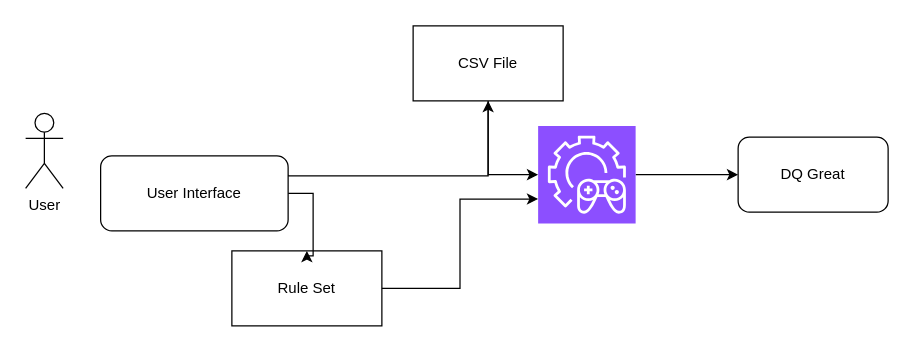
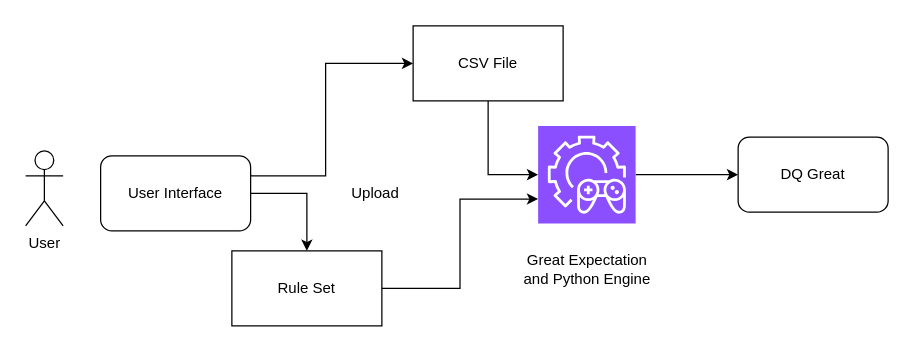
  <mxCell id="0" />
  <mxCell id="1" parent="0" />
  <mxCell id="2" value="CSV File" style="rounded=0;whiteSpace=wrap;html=1;" vertex="1" parent="1"><mxGeometry x="330" y="20" width="120" height="60" as="geometry" /></mxCell>
  <mxCell id="3" value="Rule Set" style="rounded=0;whiteSpace=wrap;html=1;" vertex="1" parent="1"><mxGeometry x="185" y="200" width="120" height="60" as="geometry" /></mxCell>
  <mxCell id="4" style="edgeStyle=orthogonalEdgeStyle;rounded=0;orthogonalLoop=1;jettySize=auto;html=1;" edge="1" parent="1" source="5" target="11"><mxGeometry relative="1" as="geometry" /></mxCell>
  <mxCell id="5" value="" style="sketch=0;points=[[0,0,0],[0.25,0,0],[0.5,0,0],[0.75,0,0],[1,0,0],[0,1,0],[0.25,1,0],[0.5,1,0],[0.75,1,0],[1,1,0],[0,0.25,0],[0,0.5,0],[0,0.75,0],[1,0.25,0],[1,0.5,0],[1,0.75,0]];outlineConnect=0;fontColor=#232F3E;fillColor=#8C4FFF;strokeColor=#ffffff;dashed=0;verticalLabelPosition=bottom;verticalAlign=top;align=center;html=1;fontSize=12;fontStyle=0;aspect=fixed;shape=mxgraph.aws4.resourceIcon;resIcon=mxgraph.aws4.open_3d_engine_2;" vertex="1" parent="1"><mxGeometry x="430" y="100" width="78" height="78" as="geometry" /></mxCell>
  <mxCell id="6" style="edgeStyle=orthogonalEdgeStyle;rounded=0;orthogonalLoop=1;jettySize=auto;html=1;entryX=0;entryY=0.5;entryDx=0;entryDy=0;entryPerimeter=0;" edge="1" parent="1" source="2" target="5"><mxGeometry relative="1" as="geometry" /></mxCell>
  <mxCell id="7" style="edgeStyle=orthogonalEdgeStyle;rounded=0;orthogonalLoop=1;jettySize=auto;html=1;entryX=0;entryY=0.75;entryDx=0;entryDy=0;entryPerimeter=0;" edge="1" parent="1" source="3" target="5"><mxGeometry relative="1" as="geometry" /></mxCell>
  <mxCell id="8" style="edgeStyle=orthogonalEdgeStyle;rounded=0;orthogonalLoop=1;jettySize=auto;html=1;exitX=1;exitY=0.25;exitDx=0;exitDy=0;" edge="1" parent="1" source="14" target="2"><mxGeometry relative="1" as="geometry"><mxPoint x="170" y="140" as="sourcePoint" /><Array as="points"><mxPoint x="200" y="140" /><mxPoint x="260" y="140" /></Array></mxGeometry></mxCell>
- <mxCell id="9" value="User" style="shape=umlActor;verticalLabelPosition=bottom;verticalAlign=top;html=1;outlineConnect=0;" vertex="1" parent="1"><mxGeometry x="20" y="90" width="30" height="60" as="geometry" /></mxCell>
+ <mxCell id="9" value="User" style="shape=umlActor;verticalLabelPosition=bottom;verticalAlign=top;html=1;outlineConnect=0;" vertex="1" parent="1"><mxGeometry x="20" y="120" width="30" height="60" as="geometry" /></mxCell>
+ <mxCell id="10" value="Upload" style="text;html=1;align=center;verticalAlign=middle;whiteSpace=wrap;rounded=0;" vertex="1" parent="1"><mxGeometry x="270" y="139" width="60" height="30" as="geometry" /></mxCell>
  <mxCell id="11" value="DQ Great" style="rounded=1;whiteSpace=wrap;html=1;" vertex="1" parent="1"><mxGeometry x="590" y="109" width="120" height="60" as="geometry" /></mxCell>
+ <mxCell id="12" value="Great Expectation and Python Engine" style="text;html=1;align=center;verticalAlign=middle;whiteSpace=wrap;rounded=0;" vertex="1" parent="1"><mxGeometry x="408.5" y="190" width="121" height="50" as="geometry" /></mxCell>
  <mxCell id="13" style="edgeStyle=orthogonalEdgeStyle;rounded=0;orthogonalLoop=1;jettySize=auto;html=1;exitX=1;exitY=0.5;exitDx=0;exitDy=0;entryX=0.5;entryY=0;entryDx=0;entryDy=0;" edge="1" parent="1" source="14" target="3"><mxGeometry relative="1" as="geometry" /></mxCell>
- <mxCell id="14" value="User Interface" style="rounded=1;whiteSpace=wrap;html=1;" vertex="1" parent="1"><mxGeometry x="80" y="124" width="150" height="60" as="geometry" /></mxCell>
+ <mxCell id="14" value="User Interface" style="rounded=1;whiteSpace=wrap;html=1;" vertex="1" parent="1"><mxGeometry x="80" y="124" width="120" height="60" as="geometry" /></mxCell>
